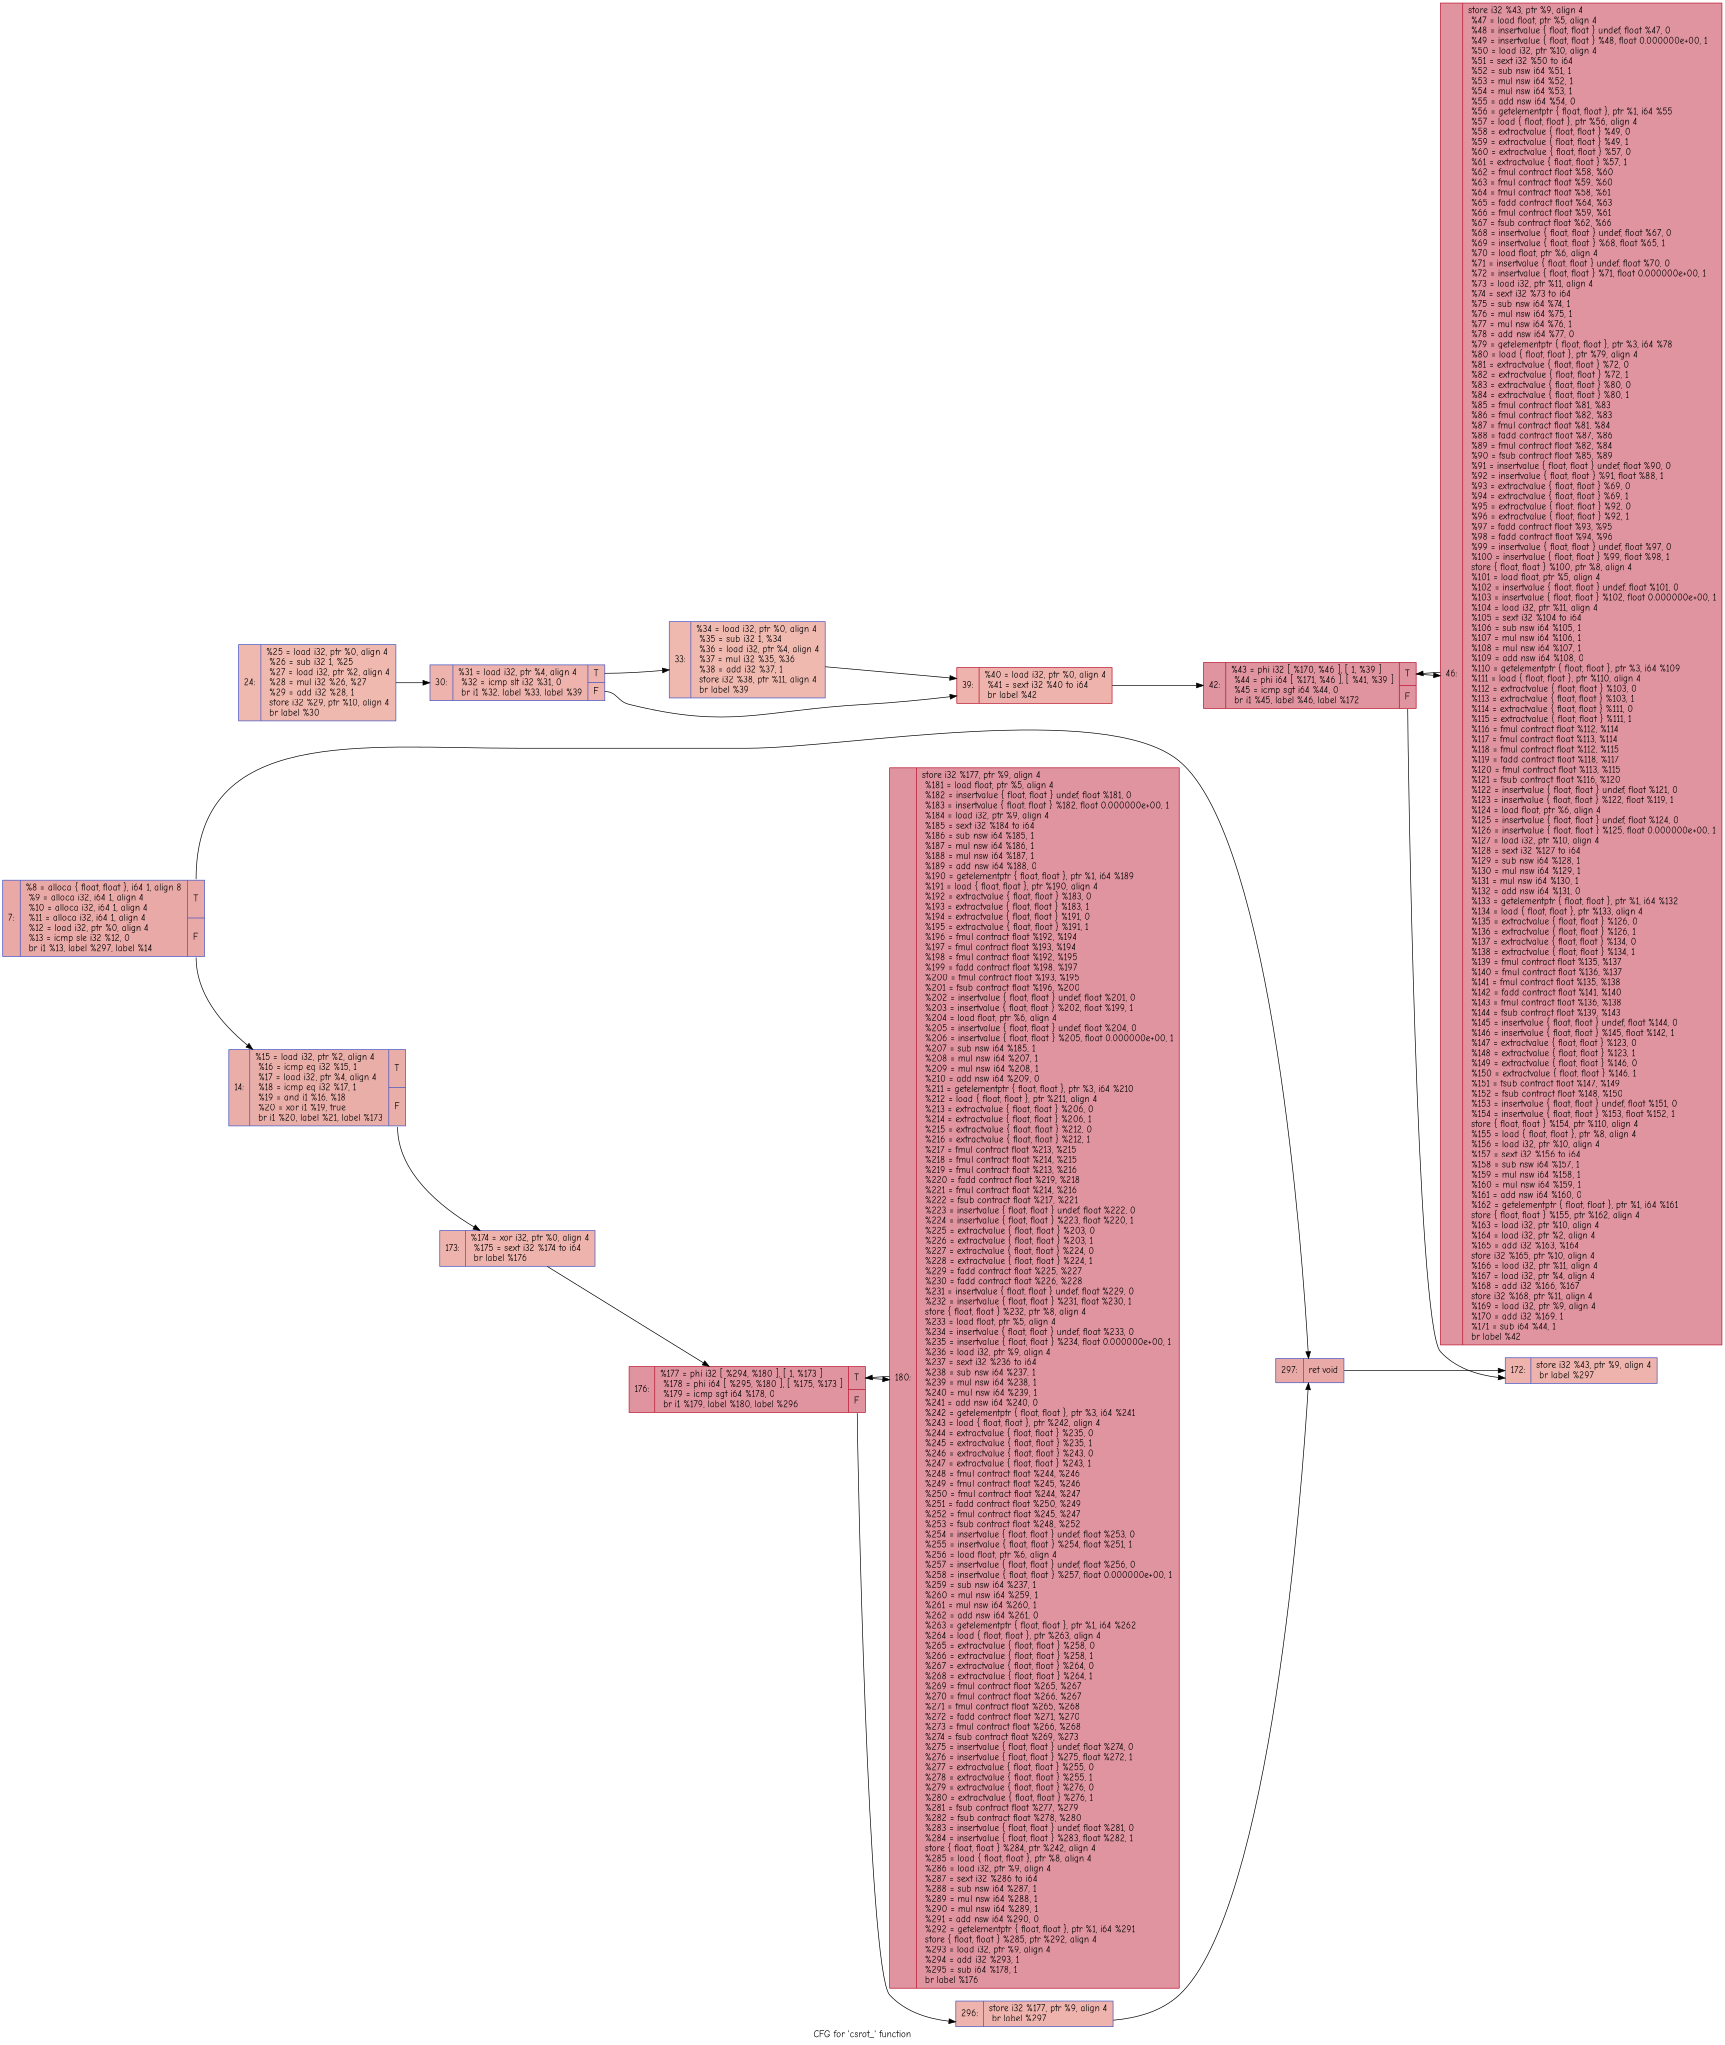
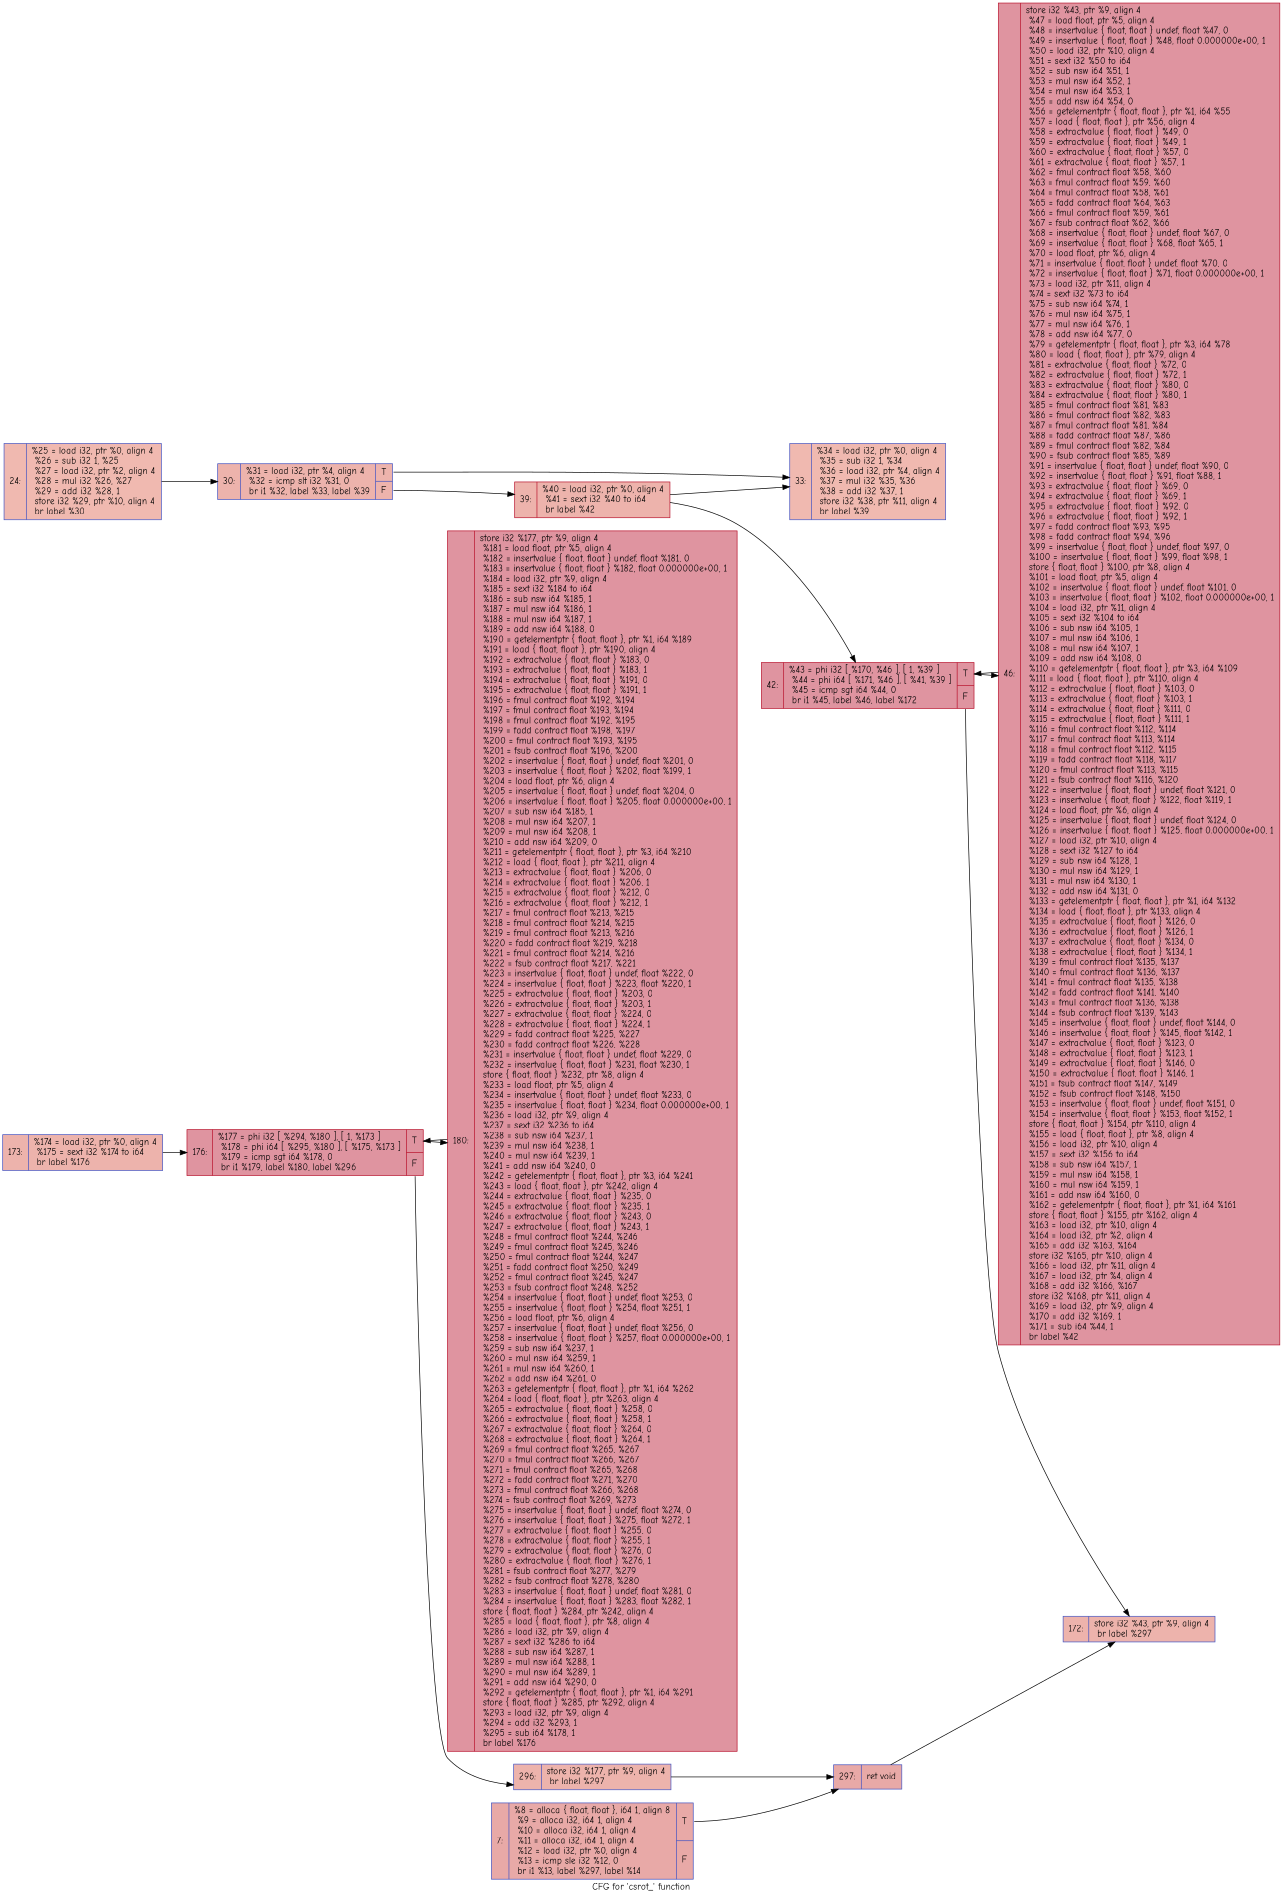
  digraph {
    fontname="Comic Neue"
    label="CFG for 'csrot_' function"
    rankdir=LR
    node [color="#3d50c3ff" fillcolor="#d6524470" fontname="Comic Neue" shape=record style=filled]
    edge [fontname="Comic Neue"]
    n1 [fillcolor="#ca3b3770" label="{7:\l|  %8 = alloca \{ float, float \}, i64 1, align 8\l  %9 = alloca i32, i64 1, align 4\l  %10 = alloca i32, i64 1, align 4\l  %11 = alloca i32, i64 1, align 4\l  %12 = load i32, ptr %0, align 4\l  %13 = icmp sle i32 %12, 0\l  br i1 %13, label %297, label %14\l|{<s0>T|<s1>F}}"]
    n2 [fillcolor="#ca3b3770" label="{297:\l|  ret void\l}"]
-   n3 [fillcolor="#d0473d70" label="{14:\l|  %15 = load i32, ptr %2, align 4\l  %16 = icmp eq i32 %15, 1\l  %17 = load i32, ptr %4, align 4\l  %18 = icmp eq i32 %17, 1\l  %19 = and i1 %16, %18\l  %20 = xor i1 %19, true\l  br i1 %20, label %21, label %173\l|{<s0>T|<s1>F}}"]
    n4 [label="{172:\l|  store i32 %43, ptr %9, align 4\l  br label %297\l}"]
-   n5 [label="{173:\l|  %174 = xor i32, ptr %0, align 4\l  %175 = sext i32 %174 to i64\l  br label %176\l}"]
+   n5 [label="{173:\l|  %174 = load i32, ptr %0, align 4\l  %175 = sext i32 %174 to i64\l  br label %176\l}"]
    n6 [color="#b70d28ff" fillcolor="#b70d2870" label="{176:\l|  %177 = phi i32 [ %294, %180 ], [ 1, %173 ]\l  %178 = phi i64 [ %295, %180 ], [ %175, %173 ]\l  %179 = icmp sgt i64 %178, 0\l  br i1 %179, label %180, label %296\l|{<s0>T|<s1>F}}"]
    n7 [fillcolor="#de614d70" label="{24:\l|  %25 = load i32, ptr %0, align 4\l  %26 = sub i32 1, %25\l  %27 = load i32, ptr %2, align 4\l  %28 = mul i32 %26, %27\l  %29 = add i32 %28, 1\l  store i32 %29, ptr %10, align 4\l  br label %30\l}"]
    n8 [label="{30:\l|  %31 = load i32, ptr %4, align 4\l  %32 = icmp slt i32 %31, 0\l  br i1 %32, label %33, label %39\l|{<s0>T|<s1>F}}"]
    n9 [fillcolor="#de614d70" label="{33:\l|  %34 = load i32, ptr %0, align 4\l  %35 = sub i32 1, %34\l  %36 = load i32, ptr %4, align 4\l  %37 = mul i32 %35, %36\l  %38 = add i32 %37, 1\l  store i32 %38, ptr %11, align 4\l  br label %39\l}"]
    n10 [color="#b70d28ff" label="{39:\l|  %40 = load i32, ptr %0, align 4\l  %41 = sext i32 %40 to i64\l  br label %42\l}"]
    n11 [color="#b70d28ff" fillcolor="#b70d2870" label="{180:\l|  store i32 %177, ptr %9, align 4\l  %181 = load float, ptr %5, align 4\l  %182 = insertvalue \{ float, float \} undef, float %181, 0\l  %183 = insertvalue \{ float, float \} %182, float 0.000000e+00, 1\l  %184 = load i32, ptr %9, align 4\l  %185 = sext i32 %184 to i64\l  %186 = sub nsw i64 %185, 1\l  %187 = mul nsw i64 %186, 1\l  %188 = mul nsw i64 %187, 1\l  %189 = add nsw i64 %188, 0\l  %190 = getelementptr \{ float, float \}, ptr %1, i64 %189\l  %191 = load \{ float, float \}, ptr %190, align 4\l  %192 = extractvalue \{ float, float \} %183, 0\l  %193 = extractvalue \{ float, float \} %183, 1\l  %194 = extractvalue \{ float, float \} %191, 0\l  %195 = extractvalue \{ float, float \} %191, 1\l  %196 = fmul contract float %192, %194\l  %197 = fmul contract float %193, %194\l  %198 = fmul contract float %192, %195\l  %199 = fadd contract float %198, %197\l  %200 = fmul contract float %193, %195\l  %201 = fsub contract float %196, %200\l  %202 = insertvalue \{ float, float \} undef, float %201, 0\l  %203 = insertvalue \{ float, float \} %202, float %199, 1\l  %204 = load float, ptr %6, align 4\l  %205 = insertvalue \{ float, float \} undef, float %204, 0\l  %206 = insertvalue \{ float, float \} %205, float 0.000000e+00, 1\l  %207 = sub nsw i64 %185, 1\l  %208 = mul nsw i64 %207, 1\l  %209 = mul nsw i64 %208, 1\l  %210 = add nsw i64 %209, 0\l  %211 = getelementptr \{ float, float \}, ptr %3, i64 %210\l  %212 = load \{ float, float \}, ptr %211, align 4\l  %213 = extractvalue \{ float, float \} %206, 0\l  %214 = extractvalue \{ float, float \} %206, 1\l  %215 = extractvalue \{ float, float \} %212, 0\l  %216 = extractvalue \{ float, float \} %212, 1\l  %217 = fmul contract float %213, %215\l  %218 = fmul contract float %214, %215\l  %219 = fmul contract float %213, %216\l  %220 = fadd contract float %219, %218\l  %221 = fmul contract float %214, %216\l  %222 = fsub contract float %217, %221\l  %223 = insertvalue \{ float, float \} undef, float %222, 0\l  %224 = insertvalue \{ float, float \} %223, float %220, 1\l  %225 = extractvalue \{ float, float \} %203, 0\l  %226 = extractvalue \{ float, float \} %203, 1\l  %227 = extractvalue \{ float, float \} %224, 0\l  %228 = extractvalue \{ float, float \} %224, 1\l  %229 = fadd contract float %225, %227\l  %230 = fadd contract float %226, %228\l  %231 = insertvalue \{ float, float \} undef, float %229, 0\l  %232 = insertvalue \{ float, float \} %231, float %230, 1\l  store \{ float, float \} %232, ptr %8, align 4\l  %233 = load float, ptr %5, align 4\l  %234 = insertvalue \{ float, float \} undef, float %233, 0\l  %235 = insertvalue \{ float, float \} %234, float 0.000000e+00, 1\l  %236 = load i32, ptr %9, align 4\l  %237 = sext i32 %236 to i64\l  %238 = sub nsw i64 %237, 1\l  %239 = mul nsw i64 %238, 1\l  %240 = mul nsw i64 %239, 1\l  %241 = add nsw i64 %240, 0\l  %242 = getelementptr \{ float, float \}, ptr %3, i64 %241\l  %243 = load \{ float, float \}, ptr %242, align 4\l  %244 = extractvalue \{ float, float \} %235, 0\l  %245 = extractvalue \{ float, float \} %235, 1\l  %246 = extractvalue \{ float, float \} %243, 0\l  %247 = extractvalue \{ float, float \} %243, 1\l  %248 = fmul contract float %244, %246\l  %249 = fmul contract float %245, %246\l  %250 = fmul contract float %244, %247\l  %251 = fadd contract float %250, %249\l  %252 = fmul contract float %245, %247\l  %253 = fsub contract float %248, %252\l  %254 = insertvalue \{ float, float \} undef, float %253, 0\l  %255 = insertvalue \{ float, float \} %254, float %251, 1\l  %256 = load float, ptr %6, align 4\l  %257 = insertvalue \{ float, float \} undef, float %256, 0\l  %258 = insertvalue \{ float, float \} %257, float 0.000000e+00, 1\l  %259 = sub nsw i64 %237, 1\l  %260 = mul nsw i64 %259, 1\l  %261 = mul nsw i64 %260, 1\l  %262 = add nsw i64 %261, 0\l  %263 = getelementptr \{ float, float \}, ptr %1, i64 %262\l  %264 = load \{ float, float \}, ptr %263, align 4\l  %265 = extractvalue \{ float, float \} %258, 0\l  %266 = extractvalue \{ float, float \} %258, 1\l  %267 = extractvalue \{ float, float \} %264, 0\l  %268 = extractvalue \{ float, float \} %264, 1\l  %269 = fmul contract float %265, %267\l  %270 = fmul contract float %266, %267\l  %271 = fmul contract float %265, %268\l  %272 = fadd contract float %271, %270\l  %273 = fmul contract float %266, %268\l  %274 = fsub contract float %269, %273\l  %275 = insertvalue \{ float, float \} undef, float %274, 0\l  %276 = insertvalue \{ float, float \} %275, float %272, 1\l  %277 = extractvalue \{ float, float \} %255, 0\l  %278 = extractvalue \{ float, float \} %255, 1\l  %279 = extractvalue \{ float, float \} %276, 0\l  %280 = extractvalue \{ float, float \} %276, 1\l  %281 = fsub contract float %277, %279\l  %282 = fsub contract float %278, %280\l  %283 = insertvalue \{ float, float \} undef, float %281, 0\l  %284 = insertvalue \{ float, float \} %283, float %282, 1\l  store \{ float, float \} %284, ptr %242, align 4\l  %285 = load \{ float, float \}, ptr %8, align 4\l  %286 = load i32, ptr %9, align 4\l  %287 = sext i32 %286 to i64\l  %288 = sub nsw i64 %287, 1\l  %289 = mul nsw i64 %288, 1\l  %290 = mul nsw i64 %289, 1\l  %291 = add nsw i64 %290, 0\l  %292 = getelementptr \{ float, float \}, ptr %1, i64 %291\l  store \{ float, float \} %285, ptr %292, align 4\l  %293 = load i32, ptr %9, align 4\l  %294 = add i32 %293, 1\l  %295 = sub i64 %178, 1\l  br label %176\l}"]
    n12 [label="{296:\l|  store i32 %177, ptr %9, align 4\l  br label %297\l}"]
    n13 [color="#b70d28ff" fillcolor="#b70d2870" label="{42:\l|  %43 = phi i32 [ %170, %46 ], [ 1, %39 ]\l  %44 = phi i64 [ %171, %46 ], [ %41, %39 ]\l  %45 = icmp sgt i64 %44, 0\l  br i1 %45, label %46, label %172\l|{<s0>T|<s1>F}}"]
    n14 [color="#b70d28ff" fillcolor="#b70d2870" label="{46:\l|  store i32 %43, ptr %9, align 4\l  %47 = load float, ptr %5, align 4\l  %48 = insertvalue \{ float, float \} undef, float %47, 0\l  %49 = insertvalue \{ float, float \} %48, float 0.000000e+00, 1\l  %50 = load i32, ptr %10, align 4\l  %51 = sext i32 %50 to i64\l  %52 = sub nsw i64 %51, 1\l  %53 = mul nsw i64 %52, 1\l  %54 = mul nsw i64 %53, 1\l  %55 = add nsw i64 %54, 0\l  %56 = getelementptr \{ float, float \}, ptr %1, i64 %55\l  %57 = load \{ float, float \}, ptr %56, align 4\l  %58 = extractvalue \{ float, float \} %49, 0\l  %59 = extractvalue \{ float, float \} %49, 1\l  %60 = extractvalue \{ float, float \} %57, 0\l  %61 = extractvalue \{ float, float \} %57, 1\l  %62 = fmul contract float %58, %60\l  %63 = fmul contract float %59, %60\l  %64 = fmul contract float %58, %61\l  %65 = fadd contract float %64, %63\l  %66 = fmul contract float %59, %61\l  %67 = fsub contract float %62, %66\l  %68 = insertvalue \{ float, float \} undef, float %67, 0\l  %69 = insertvalue \{ float, float \} %68, float %65, 1\l  %70 = load float, ptr %6, align 4\l  %71 = insertvalue \{ float, float \} undef, float %70, 0\l  %72 = insertvalue \{ float, float \} %71, float 0.000000e+00, 1\l  %73 = load i32, ptr %11, align 4\l  %74 = sext i32 %73 to i64\l  %75 = sub nsw i64 %74, 1\l  %76 = mul nsw i64 %75, 1\l  %77 = mul nsw i64 %76, 1\l  %78 = add nsw i64 %77, 0\l  %79 = getelementptr \{ float, float \}, ptr %3, i64 %78\l  %80 = load \{ float, float \}, ptr %79, align 4\l  %81 = extractvalue \{ float, float \} %72, 0\l  %82 = extractvalue \{ float, float \} %72, 1\l  %83 = extractvalue \{ float, float \} %80, 0\l  %84 = extractvalue \{ float, float \} %80, 1\l  %85 = fmul contract float %81, %83\l  %86 = fmul contract float %82, %83\l  %87 = fmul contract float %81, %84\l  %88 = fadd contract float %87, %86\l  %89 = fmul contract float %82, %84\l  %90 = fsub contract float %85, %89\l  %91 = insertvalue \{ float, float \} undef, float %90, 0\l  %92 = insertvalue \{ float, float \} %91, float %88, 1\l  %93 = extractvalue \{ float, float \} %69, 0\l  %94 = extractvalue \{ float, float \} %69, 1\l  %95 = extractvalue \{ float, float \} %92, 0\l  %96 = extractvalue \{ float, float \} %92, 1\l  %97 = fadd contract float %93, %95\l  %98 = fadd contract float %94, %96\l  %99 = insertvalue \{ float, float \} undef, float %97, 0\l  %100 = insertvalue \{ float, float \} %99, float %98, 1\l  store \{ float, float \} %100, ptr %8, align 4\l  %101 = load float, ptr %5, align 4\l  %102 = insertvalue \{ float, float \} undef, float %101, 0\l  %103 = insertvalue \{ float, float \} %102, float 0.000000e+00, 1\l  %104 = load i32, ptr %11, align 4\l  %105 = sext i32 %104 to i64\l  %106 = sub nsw i64 %105, 1\l  %107 = mul nsw i64 %106, 1\l  %108 = mul nsw i64 %107, 1\l  %109 = add nsw i64 %108, 0\l  %110 = getelementptr \{ float, float \}, ptr %3, i64 %109\l  %111 = load \{ float, float \}, ptr %110, align 4\l  %112 = extractvalue \{ float, float \} %103, 0\l  %113 = extractvalue \{ float, float \} %103, 1\l  %114 = extractvalue \{ float, float \} %111, 0\l  %115 = extractvalue \{ float, float \} %111, 1\l  %116 = fmul contract float %112, %114\l  %117 = fmul contract float %113, %114\l  %118 = fmul contract float %112, %115\l  %119 = fadd contract float %118, %117\l  %120 = fmul contract float %113, %115\l  %121 = fsub contract float %116, %120\l  %122 = insertvalue \{ float, float \} undef, float %121, 0\l  %123 = insertvalue \{ float, float \} %122, float %119, 1\l  %124 = load float, ptr %6, align 4\l  %125 = insertvalue \{ float, float \} undef, float %124, 0\l  %126 = insertvalue \{ float, float \} %125, float 0.000000e+00, 1\l  %127 = load i32, ptr %10, align 4\l  %128 = sext i32 %127 to i64\l  %129 = sub nsw i64 %128, 1\l  %130 = mul nsw i64 %129, 1\l  %131 = mul nsw i64 %130, 1\l  %132 = add nsw i64 %131, 0\l  %133 = getelementptr \{ float, float \}, ptr %1, i64 %132\l  %134 = load \{ float, float \}, ptr %133, align 4\l  %135 = extractvalue \{ float, float \} %126, 0\l  %136 = extractvalue \{ float, float \} %126, 1\l  %137 = extractvalue \{ float, float \} %134, 0\l  %138 = extractvalue \{ float, float \} %134, 1\l  %139 = fmul contract float %135, %137\l  %140 = fmul contract float %136, %137\l  %141 = fmul contract float %135, %138\l  %142 = fadd contract float %141, %140\l  %143 = fmul contract float %136, %138\l  %144 = fsub contract float %139, %143\l  %145 = insertvalue \{ float, float \} undef, float %144, 0\l  %146 = insertvalue \{ float, float \} %145, float %142, 1\l  %147 = extractvalue \{ float, float \} %123, 0\l  %148 = extractvalue \{ float, float \} %123, 1\l  %149 = extractvalue \{ float, float \} %146, 0\l  %150 = extractvalue \{ float, float \} %146, 1\l  %151 = fsub contract float %147, %149\l  %152 = fsub contract float %148, %150\l  %153 = insertvalue \{ float, float \} undef, float %151, 0\l  %154 = insertvalue \{ float, float \} %153, float %152, 1\l  store \{ float, float \} %154, ptr %110, align 4\l  %155 = load \{ float, float \}, ptr %8, align 4\l  %156 = load i32, ptr %10, align 4\l  %157 = sext i32 %156 to i64\l  %158 = sub nsw i64 %157, 1\l  %159 = mul nsw i64 %158, 1\l  %160 = mul nsw i64 %159, 1\l  %161 = add nsw i64 %160, 0\l  %162 = getelementptr \{ float, float \}, ptr %1, i64 %161\l  store \{ float, float \} %155, ptr %162, align 4\l  %163 = load i32, ptr %10, align 4\l  %164 = load i32, ptr %2, align 4\l  %165 = add i32 %163, %164\l  store i32 %165, ptr %10, align 4\l  %166 = load i32, ptr %11, align 4\l  %167 = load i32, ptr %4, align 4\l  %168 = add i32 %166, %167\l  store i32 %168, ptr %11, align 4\l  %169 = load i32, ptr %9, align 4\l  %170 = add i32 %169, 1\l  %171 = sub i64 %44, 1\l  br label %42\l}"]
    n1 -> n2 [tailport=s0]
-   n1 -> n3 [tailport=s1]
    n2 -> n4
-   n3 -> n5 [tailport=s1]
    n5 -> n6
    n6 -> n11 [tailport=s0]
    n6 -> n12 [tailport=s1]
    n7 -> n8
    n8 -> n9 [tailport=s0]
    n8 -> n10 [tailport=s1]
-   n9 -> n10
+   n10 -> n9
    n10 -> n13
    n11 -> n6
    n12 -> n2
    n13 -> n4 [tailport=s1]
    n13 -> n14 [tailport=s0]
    n14 -> n13
  }
